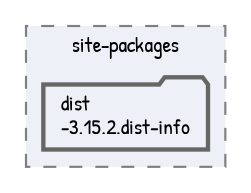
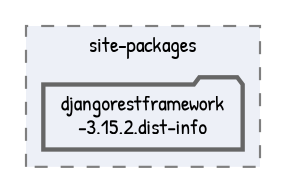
  digraph {
    compound=true
    fontname="Patrick Hand"
-   n1 [color=gray40 fillcolor="#edf0f7" fontname="Patrick Hand" fontsize=10 height=0.2 label="dist\l-3.15.2.dist-info" shape=folder style="filled,bold" width=0.4]
+   n1 [color=gray40 fillcolor="#edf0f7" fontname="Patrick Hand" fontsize=10 height=0.2 label="djangorestframework\l-3.15.2.dist-info" shape=folder style="filled,bold" width=0.4]
    subgraph cluster_1 {
      bgcolor="#edf0f7"
      fontsize=10
      label="site-packages"
      pencolor=grey50
      style="filled,dashed"
      n1
    }
  }
